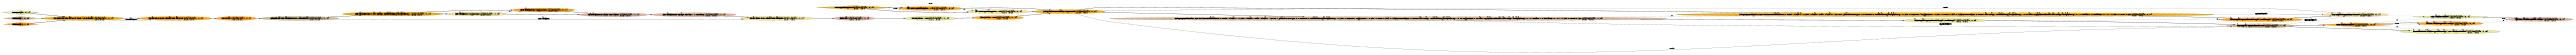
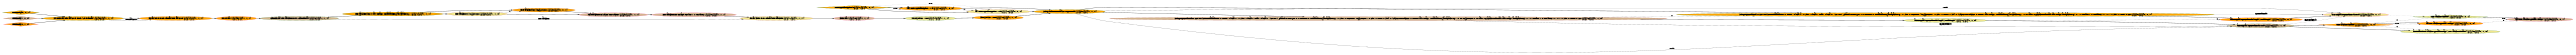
  digraph {
    rankdir=LR
    node [color=darkgreen fillcolor=orange shape=ellipse style=filled]
    edge [style=bold]
    n1 [fillcolor=khaki label="testMailClient.isFailed()@@@24@@@['0', '0', '1']" shape=diamond]
    n2 [color=deeppink fillcolor=tan label="fail(testMailClient.getFailMessage())@@@25@@@['0', '0', '1']"]
-   n3 [fillcolor=khaki label="testBccOnly['0', '0', '1']" shape=diamond]
+   n3 [label="testBccOnly['0', '0', '1']" shape=diamond]
    n4 [label="ServerThread testMailServer = new ServerThread()@@@3@@@['1', '1', '1']"]
    n5 [color=brown label="Thread server = new Thread(testMailServer)@@@4@@@['1', '1', '1']"]
    n6 [label="InterruptedException ie@@@17@@@['1', '0', '1']" shape=diamond]
    n7 [color=brown label="fail(\"InterruptedException: \" + ie)@@@18@@@['1', '0', '0']"]
    n8 [color=brown fillcolor=khaki label="fail(\"InterruptedException: \" + ie)@@@18@@@['0', '0', '1']"]
    n9 [label="String result = testMailServer.getResult()@@@20@@@['1', '1', '1']"]
    n10 [color=deeppink fillcolor=khaki label="assertEquals(expectedResult,result)@@@23@@@['0', '0', '1']"]
    n11 [fillcolor=tan label="assertEquals(expectedResult,result)@@@18@@@['1', '1', '0']"]
    n12 [label="String expectedResult = \"220 test SMTP EmailTaskTest\" + \"HELO \" + local + \"\" + \"250 \" + local + \" Hello \" + local + \" (127.0.0.1(, pleased to meet you\" + \"MAIL FROM: <EmailTaskTest@ant.apache.org>\" + \"250\" + \"RCPT TO: <bcc@you.com>\" + \"250\" + \"DATA\" + \"354\" + \"Subject: Test subject\" + \"From: Mail Message <EmailTaskTest@ant.apache.org>\" + \"X-Mailer: org.apache.tools.mail.MailMessage (ant.apache.org)\" + \"\" + \"test line 1\" + \"test line 2\" + \"\" + \".\" + \"250\" + \"QUIT\" + \"221\"@@@21@@@['0', '0', '1']"]
    n13 [color=brown fillcolor=tan label="String expectedResult = \"220 test SMTP EmailTaskTest\" + \"HELO \" + local + \"\" + \"250 \" + local + \" Hello \" + local + \" (127.0.0.1(, pleased to meet you\" + \"MAIL FROM: <EmailTaskTest@ant.apache.org>\" + \"250\" + \"RCPT TO: <to@you.com>\" + \"250\" + \"DATA\" + \"354\" + \"Subject: Test subject\" + \"From: Mail Message <EmailTaskTest@ant.apache.org>\" + \"To: to@you.com\" + \"X-Mailer: org.apache.tools.mail.MailMessage (ant.apache.org)\" + \"\" + \"test line 1\" + \"test line 2\" + \"\" + \".\" + \"250\" + \"QUIT\" + \"221\"@@@16@@@['1', '1', '0']"]
    n14 [color=deeppink label="assertEquals(expectedResult.length(),result.length())@@@22@@@['0', '0', '1']"]
    n15 [color=brown fillcolor=khaki label="testMailClient.to(\"to@you.com\")@@@8@@@['1', '1', '0']"]
    n16 [color=brown label="testMailClient.bcc(\"bcc@you.com\")@@@8@@@['0', '0', '1']"]
    n17 [color=deeppink fillcolor=tan label="testMailClient.setSubject(\"Test subject\")@@@9@@@['1', '1', '1']"]
    n18 [color=deeppink fillcolor=tan label="testMailClient.setMessage(\"test line 1\" + \"test line 2\")@@@10@@@['1', '1', '1']"]
    n19 [fillcolor=khaki label="assertFalse(testMailClient.getFailMessage(),testMailClient.isFailed())@@@19@@@['0', '1', '0']"]
    n20 [color=brown label="testMailClient.isFailed()@@@24@@@['1', '0', '0']" shape=diamond]
    n21 [fillcolor=khaki label="assertEquals(expectedResult.length(),result.length())@@@17@@@['1', '1', '0']"]
    n22 [color=brown fillcolor=tan label="testToOnly['1', '0', '0']" shape=diamond]
    n23 [label="testMailClient.from(\"Mail Message <EmailTaskTest@ant.apache.org>\")@@@7@@@['1', '1', '1']"]
    n24 [color=deeppink label="fail(testMailClient.getFailMessage())@@@25@@@['1', '0', '0']"]
    n25 [color=brown fillcolor=khaki label="Thread client = new Thread(testMailClient)@@@11@@@['1', '1', '1']"]
    n26 [color=deeppink fillcolor=tan label="client.start()@@@12@@@['1', '1', '1']"]
    n27 [fillcolor=khaki label="server.join(60 * 1000)@@@14@@@['1', '1', '1']"]
    n28 [color=deeppink label="server.start()@@@5@@@['1', '1', '1']"]
    n29 [fillcolor=tan label="ClientThread testMailClient = new ClientThread()@@@6@@@['1', '1', '1']"]
    n30 [color=brown label="client.join(30 * 1000)@@@15@@@['1', '1', '1']"]
    n31 [color=deeppink label="testToOnly['0', '1', '0']" shape=diamond]
    n1 -> n2 [label=true style=dotted]
    n1 -> n2
    n3 -> n4
    n4 -> n5
    n4 -> n5 [label=testMailServer style=solid]
    n5 -> n28
    n6 -> n7 [label=true style=dotted]
    n6 -> n7
    n6 -> n8 [label=true style=dotted]
    n6 -> n8
    n7 -> n8 [label=0 style=dashed]
    n7 -> n9
    n8 -> n9
    n9 -> n10 [label=result style=solid]
    n9 -> n11 [label=result style=solid]
    n9 -> n12
    n9 -> n13
    n10 -> n1 [style=dotted]
    n11 -> n10 [label=expectedResult style=dashed]
    n11 -> n19
    n11 -> n20
    n12 -> n10 [label=expectedResult style=solid]
    n12 -> n14
    n13 -> n11 [label=expectedResult style=solid]
    n13 -> n12 [label=0 style=dashed]
    n13 -> n21
    n14 -> n10
    n15 -> n16 [label=0 style=dashed]
    n15 -> n17
    n16 -> n17
    n17 -> n18
    n18 -> n25
    n20 -> n1 [label=0 style=dashed]
    n20 -> n19 [label=0 style=dashed]
    n20 -> n24 [label=true style=dotted]
    n20 -> n24
    n21 -> n11
    n21 -> n14 [label=0 style=dashed]
    n22 -> n4
    n23 -> n15
    n23 -> n16
    n24 -> n2 [label=0 style=dashed]
    n25 -> n26
    n26 -> n27
    n27 -> n30
    n28 -> n29
    n29 -> n23
    n29 -> n25 [label=testMailClient style=solid]
    n30 -> n9
    n31 -> n4
  }
